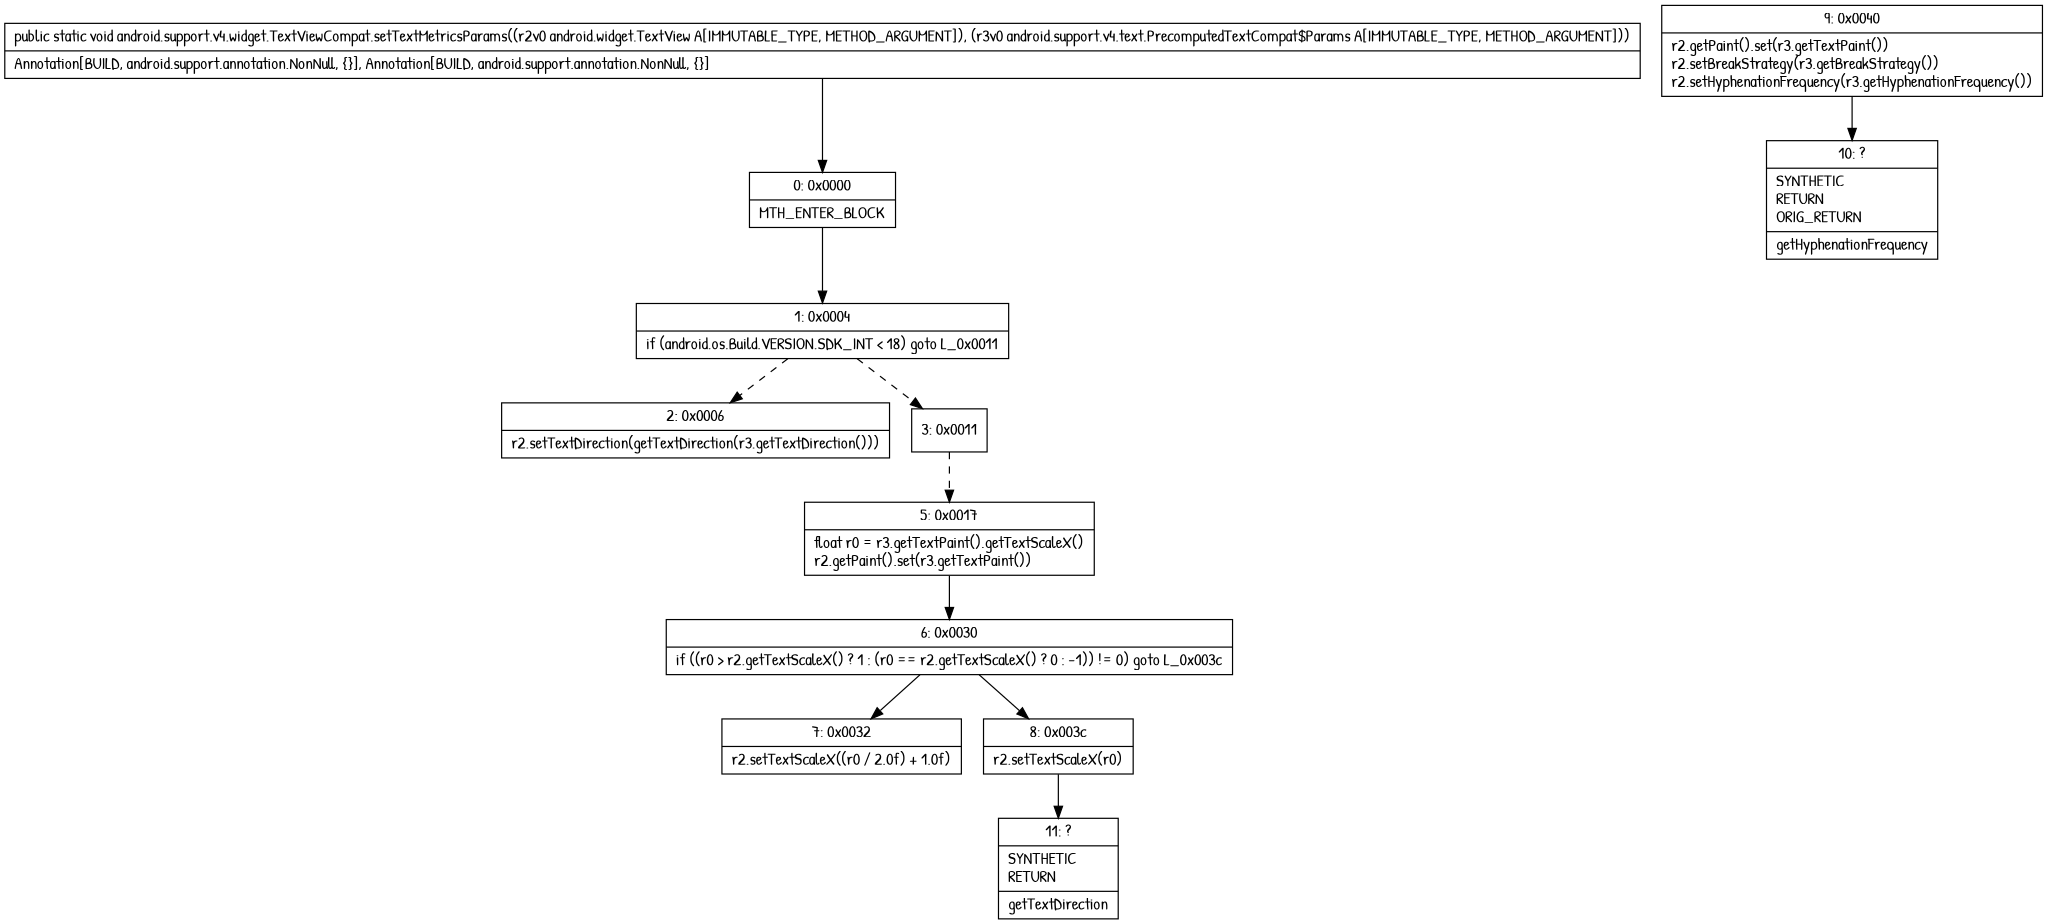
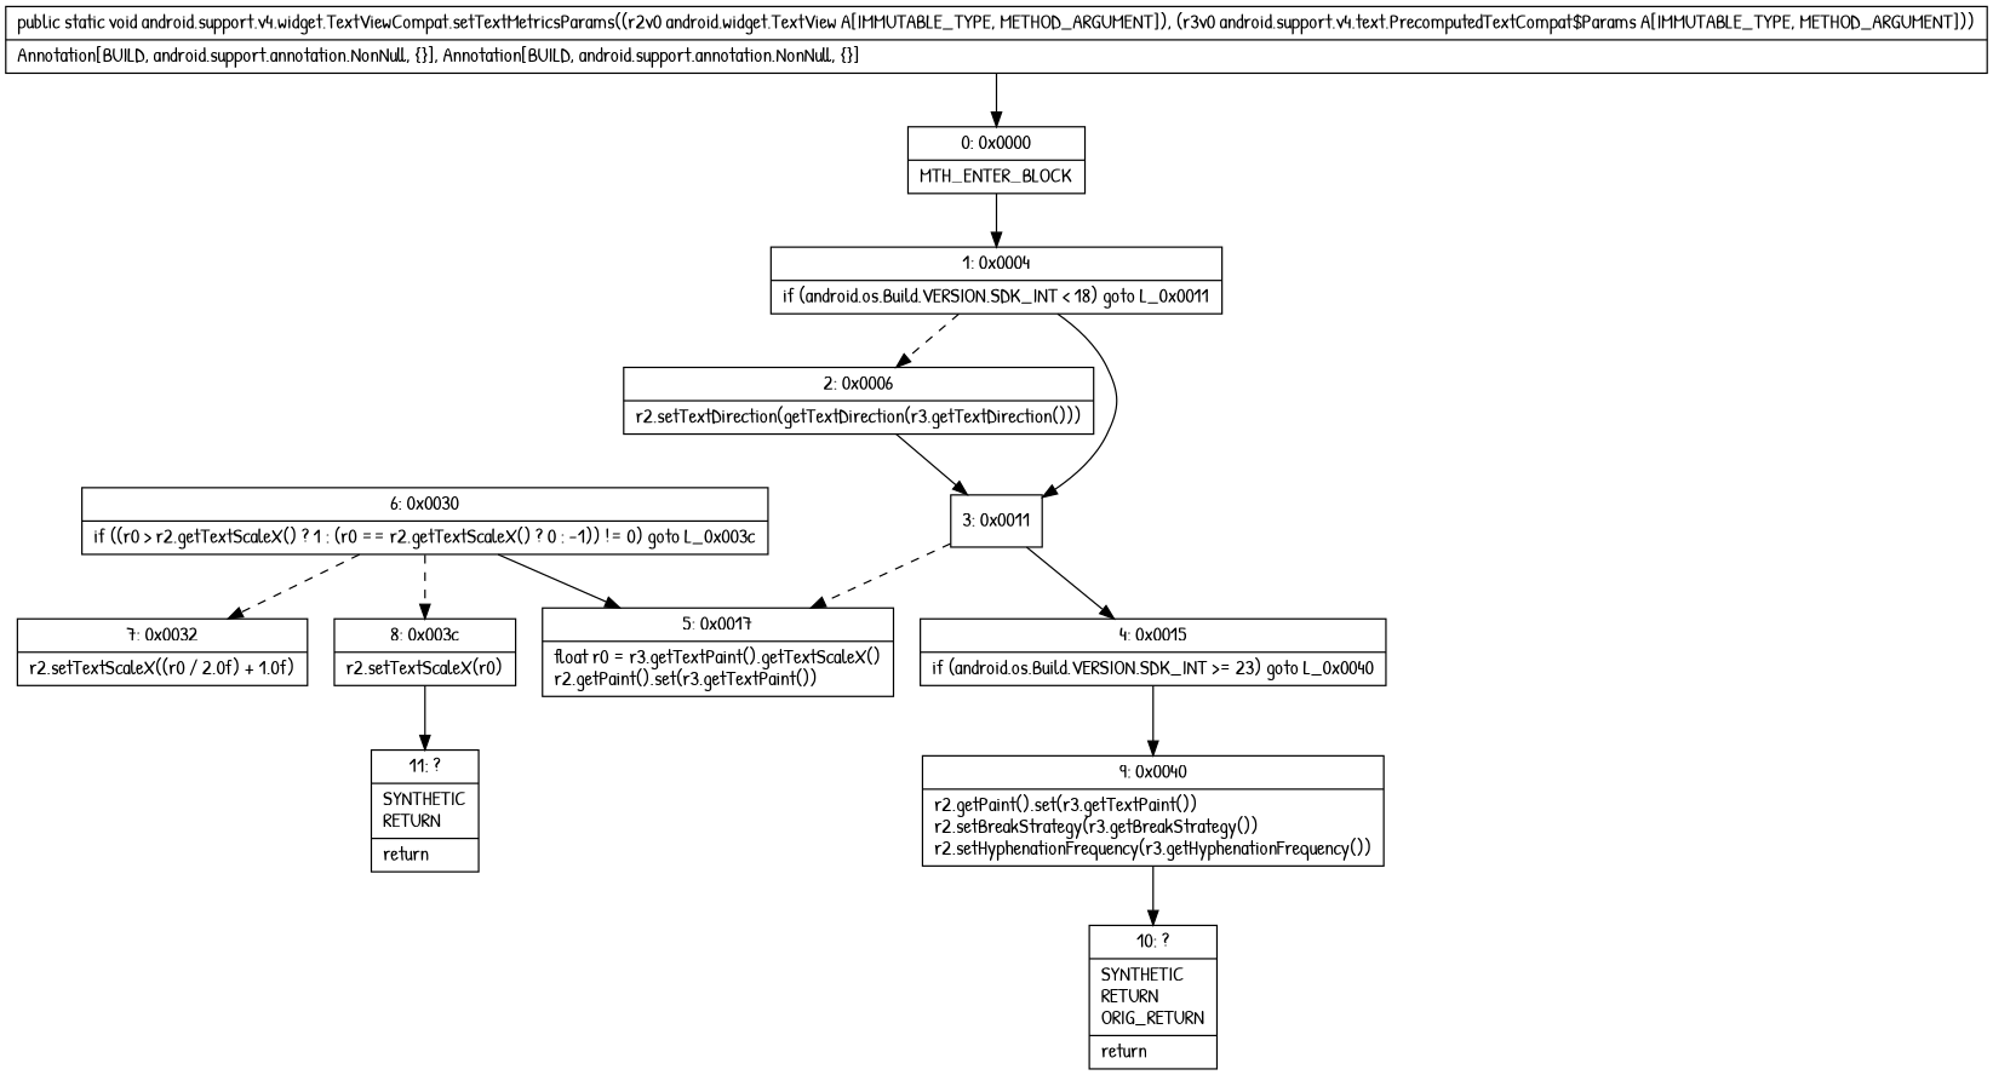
  digraph {
    fontname="Patrick Hand"
    node [fontname="Patrick Hand" shape=record]
    edge [fontname="Patrick Hand"]
    n1 [label="{0\:\ 0x0000|MTH_ENTER_BLOCK\l}"]
    n2 [label="{1\:\ 0x0004|if (android.os.Build.VERSION.SDK_INT \< 18) goto L_0x0011\l}"]
    n3 [label="{2\:\ 0x0006|r2.setTextDirection(getTextDirection(r3.getTextDirection()))\l}"]
    n4 [label="{3\:\ 0x0011}"]
+   n5 [label="{4\:\ 0x0015|if (android.os.Build.VERSION.SDK_INT \>= 23) goto L_0x0040\l}"]
    n6 [label="{5\:\ 0x0017|float r0 = r3.getTextPaint().getTextScaleX()\lr2.getPaint().set(r3.getTextPaint())\l}"]
    n7 [label="{9\:\ 0x0040|r2.getPaint().set(r3.getTextPaint())\lr2.setBreakStrategy(r3.getBreakStrategy())\lr2.setHyphenationFrequency(r3.getHyphenationFrequency())\l}"]
    n8 [label="{6\:\ 0x0030|if ((r0 \> r2.getTextScaleX() ? 1 : (r0 == r2.getTextScaleX() ? 0 : \-1)) != 0) goto L_0x003c\l}"]
-   n9 [label="{10\:\ ?|SYNTHETIC\lRETURN\lORIG_RETURN\l|getHyphenationFrequency\l}"]
+   n9 [label="{10\:\ ?|SYNTHETIC\lRETURN\lORIG_RETURN\l|return\l}"]
    n10 [label="{7\:\ 0x0032|r2.setTextScaleX((r0 \/ 2.0f) + 1.0f)\l}"]
    n11 [label="{8\:\ 0x003c|r2.setTextScaleX(r0)\l}"]
-   n12 [label="{11\:\ ?|SYNTHETIC\lRETURN\l|getTextDirection\l}"]
+   n12 [label="{11\:\ ?|SYNTHETIC\lRETURN\l|return\l}"]
    n13 [label="{public static void android.support.v4.widget.TextViewCompat.setTextMetricsParams((r2v0 android.widget.TextView A[IMMUTABLE_TYPE, METHOD_ARGUMENT]), (r3v0 android.support.v4.text.PrecomputedTextCompat$Params A[IMMUTABLE_TYPE, METHOD_ARGUMENT]))  | Annotation[BUILD, android.support.annotation.NonNull, \{\}], Annotation[BUILD, android.support.annotation.NonNull, \{\}]\l}"]
    n1 -> n2
    n2 -> n3 [style=dashed]
-   n2 -> n4 [style=dashed]
+   n2 -> n4
+   n3 -> n4
+   n4 -> n5
    n4 -> n6 [style=dashed]
-   n6 -> n8
+   n5 -> n7
+   n8 -> n6
    n7 -> n9
-   n8 -> n10 [style=solid]
-   n8 -> n11
+   n8 -> n10 [style=dashed]
+   n8 -> n11 [style=dashed]
    n11 -> n12
    n13 -> n1
  }
